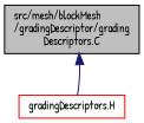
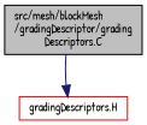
  digraph {
    fontname="Patrick Hand"
    node [fontname="Patrick Hand" fontsize=10 shape=record]
    n1 [color=black fillcolor=grey75 fontcolor=black height=0.2 label="src/mesh/blockMesh\l/gradingDescriptor/grading\lDescriptors.C" style=filled width=0.4]
    n2 [color=red height=0.2 label="gradingDescriptors.H" width=0.4]
-   n2 -> n1 [color=midnightblue fontname="Patrick Hand" fontsize=10 labelfontname=FreeSans labelfontsize=10 style=solid]
+   n1 -> n2 [color=midnightblue fontname="Patrick Hand" fontsize=10 labelfontname=FreeSans labelfontsize=10 style=solid]
  }
